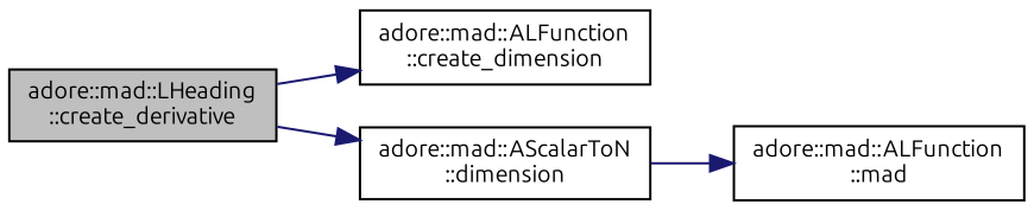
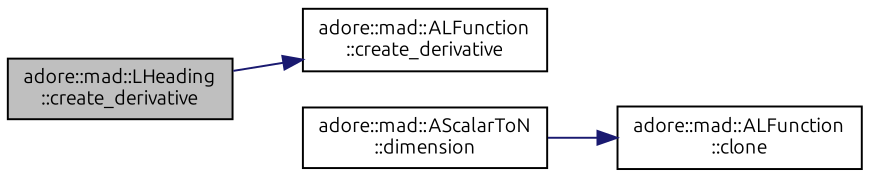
  digraph {
    fontname=Ubuntu
    rankdir=LR
    node [color=black fillcolor=white fontname=Ubuntu fontsize=10 shape=record style=filled]
    edge [color=midnightblue fontname=Ubuntu fontsize=10 labelfontname=Helvetica labelfontsize=10 style=solid]
    n1 [fillcolor=grey75 fontcolor=black height=0.2 label="adore::mad::LHeading\l::create_derivative" width=0.4]
-   n2 [height=0.2 label="adore::mad::ALFunction\l::create_dimension" width=0.4]
+   n2 [height=0.2 label="adore::mad::ALFunction\l::create_derivative" width=0.4]
    n3 [height=0.2 label="adore::mad::AScalarToN\l::dimension" width=0.4]
-   n4 [height=0.2 label="adore::mad::ALFunction\l::mad" width=0.4]
+   n4 [height=0.2 label="adore::mad::ALFunction\l::clone" width=0.4]
    n1 -> n2
-   n1 -> n3
    n3 -> n4
  }
